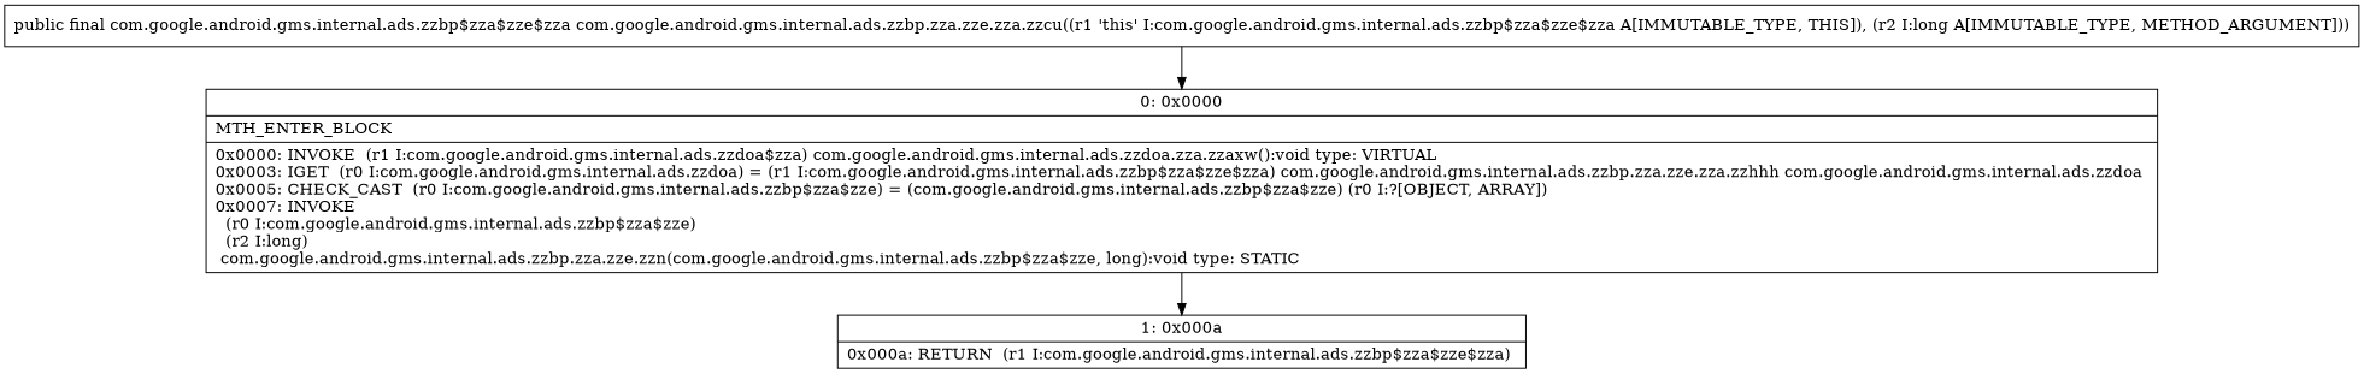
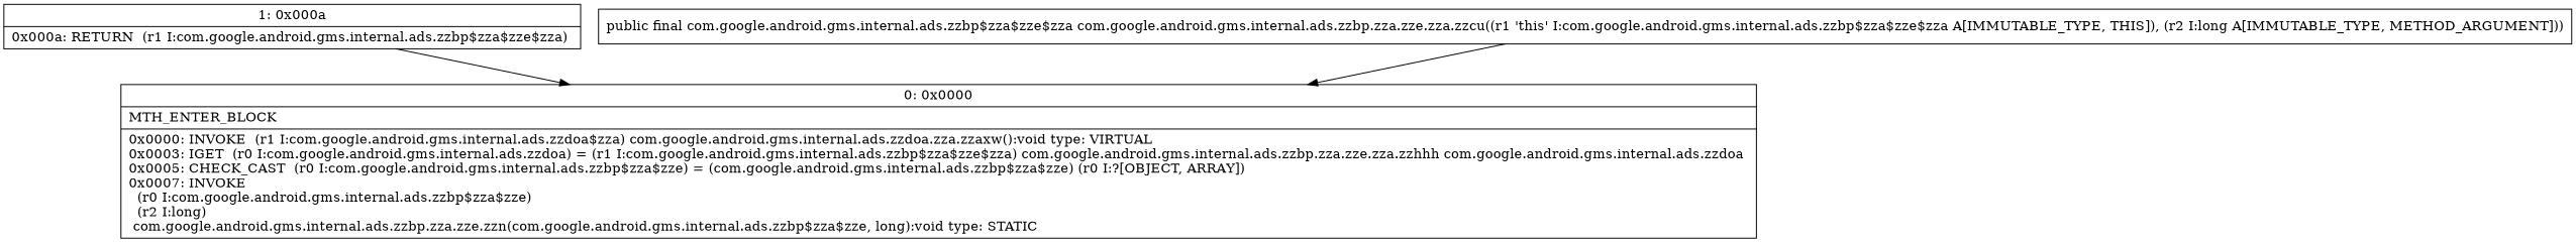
  digraph {
    node [shape=record]
    n1 [label="{0\:\ 0x0000|MTH_ENTER_BLOCK\l|0x0000: INVOKE  (r1 I:com.google.android.gms.internal.ads.zzdoa$zza) com.google.android.gms.internal.ads.zzdoa.zza.zzaxw():void type: VIRTUAL \l0x0003: IGET  (r0 I:com.google.android.gms.internal.ads.zzdoa) = (r1 I:com.google.android.gms.internal.ads.zzbp$zza$zze$zza) com.google.android.gms.internal.ads.zzbp.zza.zze.zza.zzhhh com.google.android.gms.internal.ads.zzdoa \l0x0005: CHECK_CAST  (r0 I:com.google.android.gms.internal.ads.zzbp$zza$zze) = (com.google.android.gms.internal.ads.zzbp$zza$zze) (r0 I:?[OBJECT, ARRAY]) \l0x0007: INVOKE  \l  (r0 I:com.google.android.gms.internal.ads.zzbp$zza$zze)\l  (r2 I:long)\l com.google.android.gms.internal.ads.zzbp.zza.zze.zzn(com.google.android.gms.internal.ads.zzbp$zza$zze, long):void type: STATIC \l}"]
    n2 [label="{1\:\ 0x000a|0x000a: RETURN  (r1 I:com.google.android.gms.internal.ads.zzbp$zza$zze$zza) \l}"]
    n3 [label="{public final com.google.android.gms.internal.ads.zzbp$zza$zze$zza com.google.android.gms.internal.ads.zzbp.zza.zze.zza.zzcu((r1 'this' I:com.google.android.gms.internal.ads.zzbp$zza$zze$zza A[IMMUTABLE_TYPE, THIS]), (r2 I:long A[IMMUTABLE_TYPE, METHOD_ARGUMENT])) }"]
-   n1 -> n2
+   n2 -> n1
    n3 -> n1
  }
